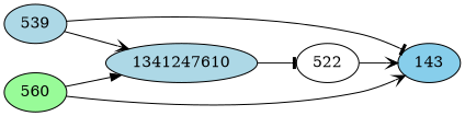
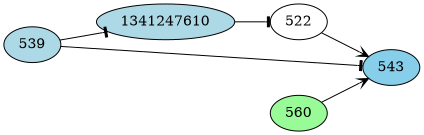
  strict digraph {
    rankdir=LR
    node [fillcolor=lightblue style=filled]
    edge [arrowhead=tee]
    n1 [fillcolor=white label=522]
    1341247610
-   543 [fillcolor=skyblue label=143]
+   543 [fillcolor=skyblue]
    539
    n5 [fillcolor=palegreen label=560]
    n1 -> 543 [arrowhead=vee]
    1341247610 -> n1
-   539 -> 1341247610 [arrowhead=vee]
+   539 -> 1341247610
    539 -> 543
-   n5 -> 1341247610 [arrowhead=normal]
    n5 -> 543 [arrowhead=vee]
  }
